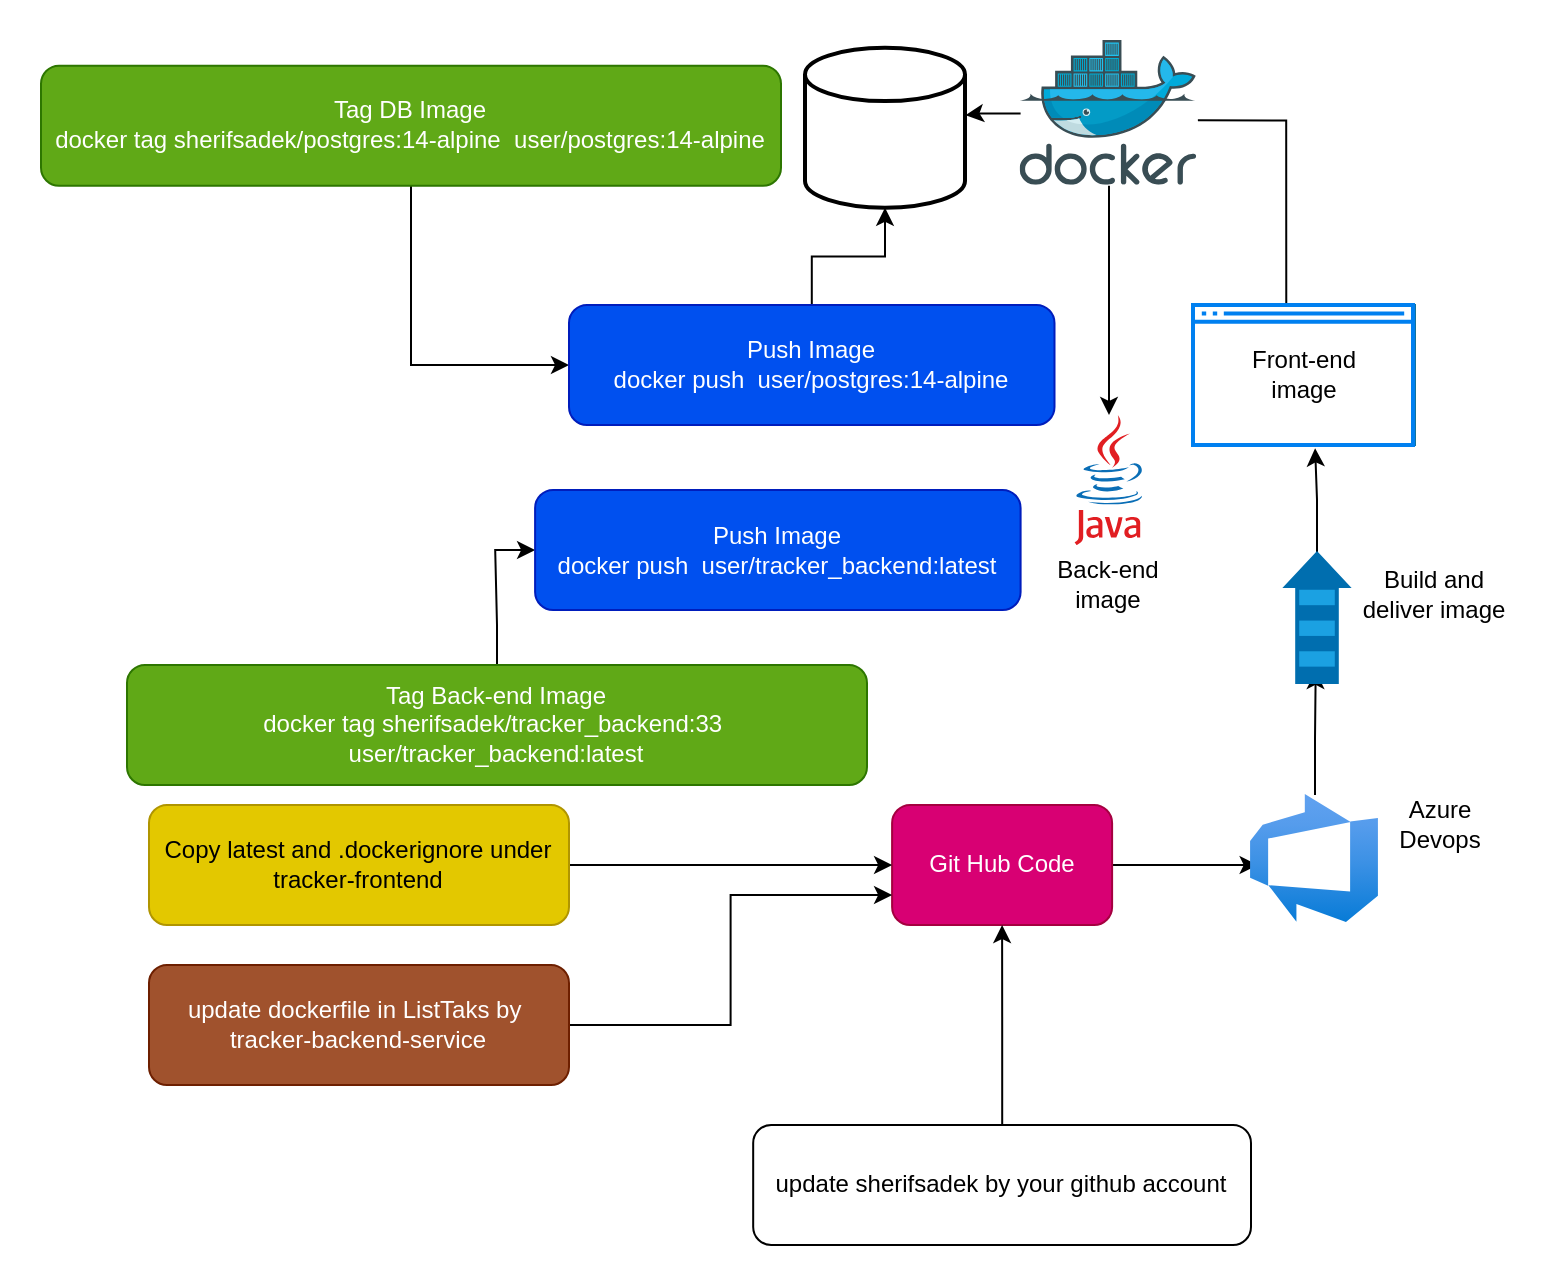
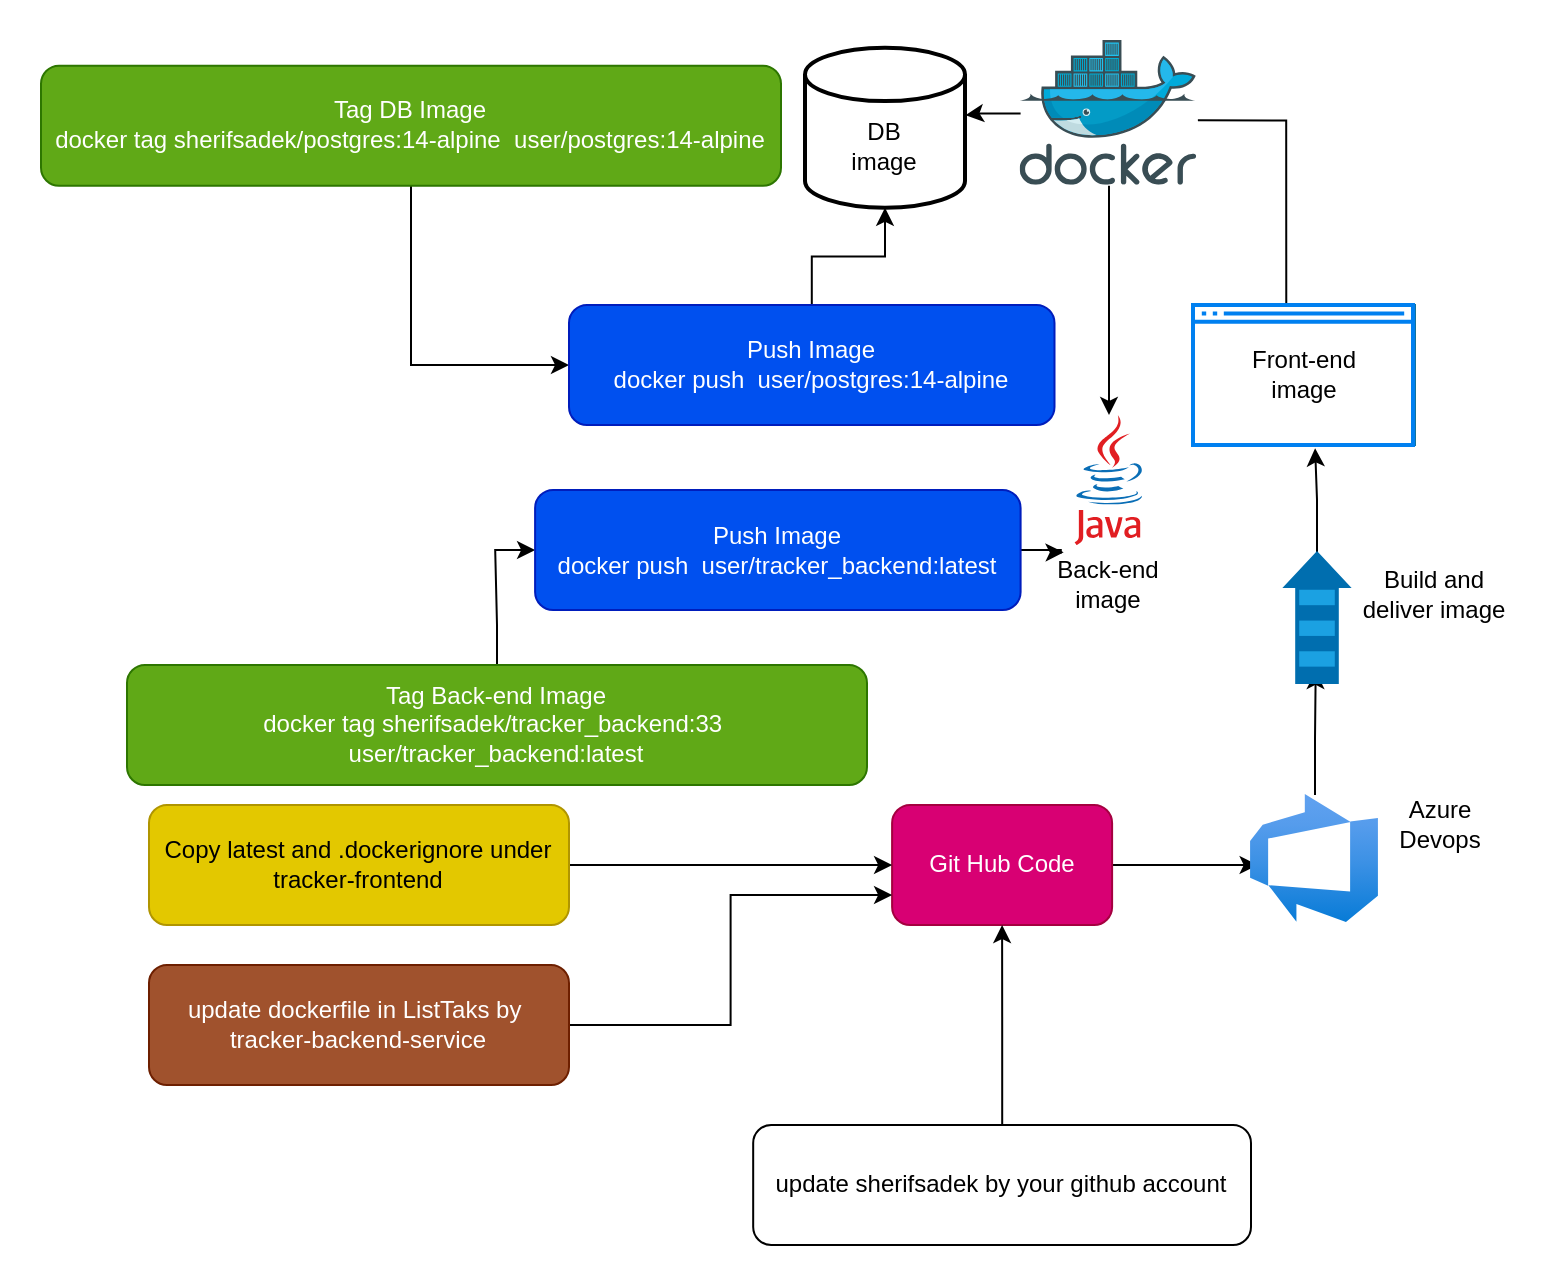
  <mxCell id="0" />
  <mxCell id="1" parent="0" />
  <mxCell id="2" style="edgeStyle=orthogonalEdgeStyle;rounded=0;orthogonalLoop=1;jettySize=auto;html=1;" parent="1" source="5" target="10" edge="1"><mxGeometry relative="1" as="geometry" /></mxCell>
  <mxCell id="3" style="edgeStyle=orthogonalEdgeStyle;rounded=0;orthogonalLoop=1;jettySize=auto;html=1;entryX=1.004;entryY=0.421;entryDx=0;entryDy=0;entryPerimeter=0;" parent="1" source="5" target="13" edge="1"><mxGeometry relative="1" as="geometry" /></mxCell>
  <mxCell id="4" style="edgeStyle=orthogonalEdgeStyle;rounded=0;orthogonalLoop=1;jettySize=auto;html=1;entryX=0.424;entryY=0.148;entryDx=0;entryDy=0;entryPerimeter=0;exitX=1.004;exitY=0.548;exitDx=0;exitDy=0;exitPerimeter=0;" parent="1" source="5" target="7" edge="1"><mxGeometry relative="1" as="geometry" /></mxCell>
  <mxCell id="5" value="" style="image;sketch=0;aspect=fixed;html=1;points=[];align=center;fontSize=12;image=img/lib/mscae/Docker.svg;" parent="1" vertex="1"><mxGeometry x="509.8" y="20" width="88.29" height="72.39" as="geometry" /></mxCell>
  <mxCell id="6" value="" style="group;fillColor=#b1ddf0;strokeColor=#10739e;" parent="1" vertex="1" connectable="0"><mxGeometry x="597" y="152" width="110" height="70" as="geometry" /></mxCell>
  <mxCell id="7" value="" style="html=1;verticalLabelPosition=bottom;align=center;labelBackgroundColor=#ffffff;verticalAlign=top;strokeWidth=2;strokeColor=#0080F0;shadow=0;dashed=0;shape=mxgraph.ios7.icons.window;" parent="6" vertex="1"><mxGeometry x="-1" width="110" height="70" as="geometry" /></mxCell>
  <mxCell id="8" value="Front-end&lt;br&gt;image" style="text;html=1;strokeColor=none;fillColor=none;align=center;verticalAlign=middle;whiteSpace=wrap;rounded=0;" parent="6" vertex="1"><mxGeometry x="25" y="20" width="60" height="30" as="geometry" /></mxCell>
  <mxCell id="9" value="" style="group" parent="1" vertex="1" connectable="0"><mxGeometry x="524" y="207" width="70.3" height="135" as="geometry" /></mxCell>
  <mxCell id="10" value="" style="dashed=0;outlineConnect=0;html=1;align=center;labelPosition=center;verticalLabelPosition=bottom;verticalAlign=top;shape=mxgraph.weblogos.java" parent="9" vertex="1"><mxGeometry x="12.8" width="34.4" height="65" as="geometry" /></mxCell>
  <mxCell id="11" value="Back-end&lt;br&gt;image" style="text;html=1;strokeColor=none;fillColor=none;align=center;verticalAlign=middle;whiteSpace=wrap;rounded=0;" parent="9" vertex="1"><mxGeometry y="70" width="60" height="30" as="geometry" /></mxCell>
  <mxCell id="12" value="" style="group;" parent="1" vertex="1" connectable="0"><mxGeometry x="402" y="23.39" width="92.5" height="105" as="geometry" /></mxCell>
  <mxCell id="13" value="" style="strokeWidth=2;html=1;shape=mxgraph.flowchart.database;whiteSpace=wrap;" parent="12" vertex="1"><mxGeometry width="80" height="80" as="geometry" /></mxCell>
+ <mxCell id="14" value="DB&lt;br&gt;image" style="text;html=1;strokeColor=none;fillColor=none;align=center;verticalAlign=middle;whiteSpace=wrap;rounded=0;" parent="12" vertex="1"><mxGeometry x="10" y="35" width="60" height="30" as="geometry" /></mxCell>
  <mxCell id="15" style="edgeStyle=orthogonalEdgeStyle;rounded=0;orthogonalLoop=1;jettySize=auto;html=1;entryX=0.052;entryY=0.547;entryDx=0;entryDy=0;entryPerimeter=0;" edge="1" parent="1" source="16" target="28"><mxGeometry relative="1" as="geometry" /></mxCell>
  <mxCell id="16" value="Git Hub Code" style="whiteSpace=wrap;html=1;rounded=1;fillColor=#d80073;strokeColor=#A50040;fontColor=#ffffff;" parent="1" vertex="1"><mxGeometry x="445.55" y="402" width="110" height="60" as="geometry" /></mxCell>
  <mxCell id="17" style="edgeStyle=orthogonalEdgeStyle;rounded=0;orthogonalLoop=1;jettySize=auto;html=1;entryX=0;entryY=0.5;entryDx=0;entryDy=0;" parent="1" source="18" target="24" edge="1"><mxGeometry relative="1" as="geometry" /></mxCell>
  <mxCell id="18" value="Tag Back-end Image&lt;br&gt;docker tag sherifsadek/tracker_backend:33&amp;nbsp; user/tracker_backend:latest" style="rounded=1;whiteSpace=wrap;html=1;fillColor=#60a917;fontColor=#ffffff;strokeColor=#2D7600;" parent="1" vertex="1"><mxGeometry x="63" y="332" width="370" height="60" as="geometry" /></mxCell>
  <mxCell id="19" style="edgeStyle=orthogonalEdgeStyle;rounded=0;orthogonalLoop=1;jettySize=auto;html=1;entryX=0;entryY=0.5;entryDx=0;entryDy=0;" parent="1" source="20" target="22" edge="1"><mxGeometry relative="1" as="geometry" /></mxCell>
  <mxCell id="20" value="Tag DB Image&lt;br&gt;docker tag sherifsadek/postgres:14-alpine&amp;nbsp; user/postgres:14-alpine" style="rounded=1;whiteSpace=wrap;html=1;fillColor=#60a917;fontColor=#ffffff;strokeColor=#2D7600;" parent="1" vertex="1"><mxGeometry x="20" y="32.39" width="370" height="60" as="geometry" /></mxCell>
  <mxCell id="21" style="edgeStyle=orthogonalEdgeStyle;rounded=0;orthogonalLoop=1;jettySize=auto;html=1;entryX=0.5;entryY=1;entryDx=0;entryDy=0;entryPerimeter=0;" parent="1" source="22" target="13" edge="1"><mxGeometry relative="1" as="geometry" /></mxCell>
  <mxCell id="22" value="Push Image&lt;br&gt;docker push&amp;nbsp;&amp;nbsp;user/postgres:14-alpine" style="rounded=1;whiteSpace=wrap;html=1;fillColor=#0050ef;fontColor=#ffffff;strokeColor=#001DBC;" parent="1" vertex="1"><mxGeometry x="284" y="152" width="242.75" height="60" as="geometry" /></mxCell>
+ <mxCell id="23" style="edgeStyle=orthogonalEdgeStyle;rounded=0;orthogonalLoop=1;jettySize=auto;html=1;entryX=0.122;entryY=-0.044;entryDx=0;entryDy=0;entryPerimeter=0;" parent="1" source="24" target="11" edge="1"><mxGeometry relative="1" as="geometry" /></mxCell>
  <mxCell id="24" value="Push Image&lt;br&gt;docker push&amp;nbsp;&amp;nbsp;user/tracker_backend:latest" style="rounded=1;whiteSpace=wrap;html=1;fillColor=#0050ef;fontColor=#ffffff;strokeColor=#001DBC;" parent="1" vertex="1"><mxGeometry x="267.05" y="244.5" width="242.75" height="60" as="geometry" /></mxCell>
  <mxCell id="25" style="edgeStyle=orthogonalEdgeStyle;rounded=0;orthogonalLoop=1;jettySize=auto;html=1;entryX=0.086;entryY=0.478;entryDx=0;entryDy=0;entryPerimeter=0;" edge="1" parent="1" source="28" target="31"><mxGeometry relative="1" as="geometry" /></mxCell>
  <mxCell id="26" style="edgeStyle=orthogonalEdgeStyle;rounded=0;orthogonalLoop=1;jettySize=auto;html=1;entryX=0.555;entryY=1.024;entryDx=0;entryDy=0;entryPerimeter=0;" edge="1" parent="1" source="31" target="7"><mxGeometry relative="1" as="geometry" /></mxCell>
  <mxCell id="27" value="" style="group" vertex="1" connectable="0" parent="1"><mxGeometry x="625" y="397" width="125" height="64" as="geometry" /></mxCell>
  <mxCell id="28" value="" style="image;aspect=fixed;html=1;points=[];align=center;fontSize=12;image=img/lib/azure2/devops/Azure_DevOps.svg;" vertex="1" parent="27"><mxGeometry width="64" height="64" as="geometry" /></mxCell>
  <mxCell id="29" value="Azure Devops" style="text;html=1;strokeColor=none;fillColor=none;align=center;verticalAlign=middle;whiteSpace=wrap;rounded=0;" vertex="1" parent="27"><mxGeometry x="65" width="60" height="30" as="geometry" /></mxCell>
  <mxCell id="30" value="" style="group" vertex="1" connectable="0" parent="1"><mxGeometry x="643" y="276.5" width="114" height="64" as="geometry" /></mxCell>
  <mxCell id="31" value="" style="verticalLabelPosition=bottom;html=1;verticalAlign=top;strokeWidth=2;shape=mxgraph.lean_mapping.push_arrow;rotation=-90;fillColor=#1ba1e2;fontColor=#ffffff;strokeColor=#006EAF;" vertex="1" parent="30"><mxGeometry x="-17" y="17" width="64" height="30" as="geometry" /></mxCell>
  <mxCell id="32" value="Build and deliver image" style="text;html=1;strokeColor=none;fillColor=none;align=center;verticalAlign=middle;whiteSpace=wrap;rounded=0;" vertex="1" parent="30"><mxGeometry x="34" y="5.5" width="80" height="30" as="geometry" /></mxCell>
  <mxCell id="33" style="edgeStyle=orthogonalEdgeStyle;rounded=0;orthogonalLoop=1;jettySize=auto;html=1;" edge="1" parent="1" source="34" target="16"><mxGeometry relative="1" as="geometry" /></mxCell>
  <mxCell id="34" value="Copy latest and .dockerignore under tracker-frontend" style="whiteSpace=wrap;html=1;rounded=1;fillColor=#e3c800;strokeColor=#B09500;fontColor=#000000;" vertex="1" parent="1"><mxGeometry x="74" y="402" width="210" height="60" as="geometry" /></mxCell>
  <mxCell id="35" style="edgeStyle=orthogonalEdgeStyle;rounded=0;orthogonalLoop=1;jettySize=auto;html=1;entryX=0.5;entryY=1;entryDx=0;entryDy=0;" edge="1" parent="1" source="36" target="16"><mxGeometry relative="1" as="geometry" /></mxCell>
  <mxCell id="36" value="update sherifsadek by your github account" style="whiteSpace=wrap;html=1;rounded=1;" vertex="1" parent="1"><mxGeometry x="376.09" y="562" width="248.91" height="60" as="geometry" /></mxCell>
  <mxCell id="37" style="edgeStyle=orthogonalEdgeStyle;rounded=0;orthogonalLoop=1;jettySize=auto;html=1;entryX=0;entryY=0.75;entryDx=0;entryDy=0;" edge="1" parent="1" source="38" target="16"><mxGeometry relative="1" as="geometry" /></mxCell>
  <mxCell id="38" value="update dockerfile in ListTaks by&amp;nbsp;&lt;br&gt;tracker-backend-service" style="whiteSpace=wrap;html=1;rounded=1;fillColor=#a0522d;fontColor=#ffffff;strokeColor=#6D1F00;" vertex="1" parent="1"><mxGeometry x="74" y="482" width="210" height="60" as="geometry" /></mxCell>
